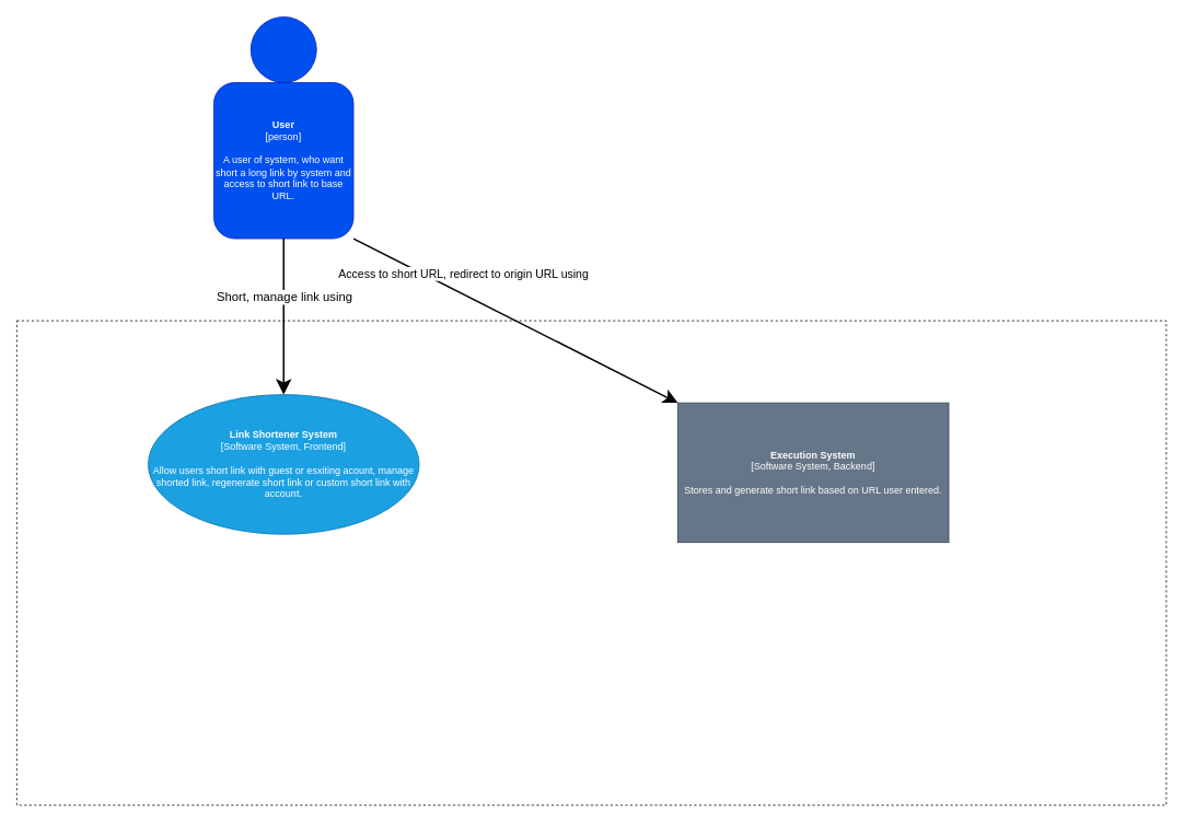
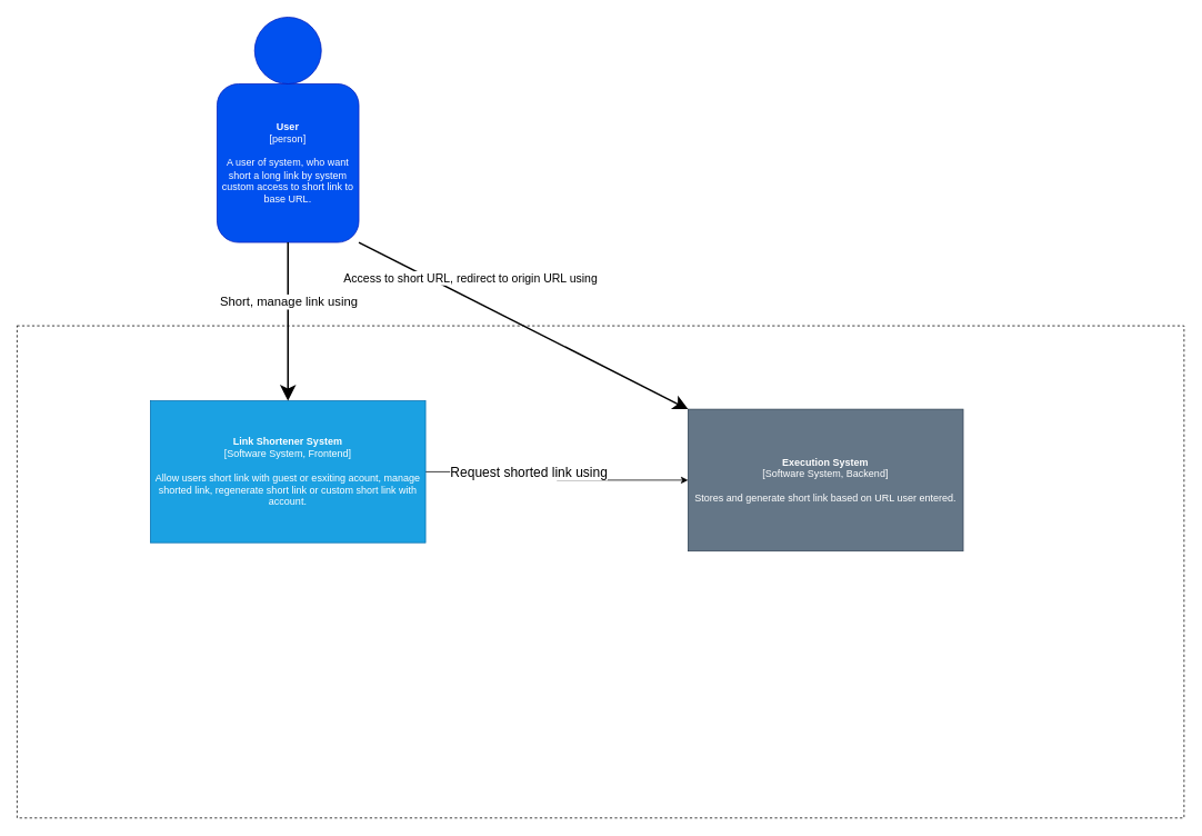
  <mxCell id="0" />
  <mxCell id="1" parent="0" />
  <mxCell id="2" value="" style="rounded=0;whiteSpace=wrap;html=1;dashed=1;" parent="1" vertex="1"><mxGeometry x="20" y="390" width="1400" height="590" as="geometry" /></mxCell>
  <mxCell id="3" value="" style="group" parent="1" vertex="1" connectable="0"><mxGeometry x="260" y="20" width="170" height="270" as="geometry" /></mxCell>
- <mxCell id="4" value="&lt;b&gt;User&lt;/b&gt;&lt;div&gt;[person]&lt;/div&gt;&lt;div&gt;&lt;br&gt;&lt;/div&gt;&lt;div&gt;A user of system, who want short a long link by system and access to short link to base URL.&lt;/div&gt;" style="rounded=1;whiteSpace=wrap;html=1;fillColor=#0050ef;fontColor=#ffffff;strokeColor=#001DBC;" parent="3" vertex="1"><mxGeometry y="80" width="170" height="190" as="geometry" /></mxCell>
+ <mxCell id="4" value="&lt;b&gt;User&lt;/b&gt;&lt;div&gt;[person]&lt;/div&gt;&lt;div&gt;&lt;br&gt;&lt;/div&gt;&lt;div&gt;A user of system, who want short a long link by system custom access to short link to base URL.&lt;/div&gt;" style="rounded=1;whiteSpace=wrap;html=1;fillColor=#0050ef;fontColor=#ffffff;strokeColor=#001DBC;" parent="3" vertex="1"><mxGeometry y="80" width="170" height="190" as="geometry" /></mxCell>
  <mxCell id="5" value="" style="ellipse;whiteSpace=wrap;html=1;aspect=fixed;fillColor=#0050ef;fontColor=#ffffff;strokeColor=#001DBC;" parent="3" vertex="1"><mxGeometry x="45" width="80" height="80" as="geometry" /></mxCell>
- <mxCell id="8" value="&lt;b&gt;Link Shortener System&lt;/b&gt;&lt;div&gt;[Software System, Frontend]&lt;/div&gt;&lt;div&gt;&lt;br&gt;&lt;/div&gt;&lt;div&gt;Allow users short link with guest or esxiting acount, manage shorted link, regenerate short link or custom short link with account.&lt;/div&gt;" style="ellipse;whiteSpace=wrap;html=1;fillColor=#1ba1e2;fontColor=#ffffff;strokeColor=#006EAF;" parent="1" vertex="1"><mxGeometry x="180" y="480" width="330" height="170" as="geometry" /></mxCell>
+ <mxCell id="6" style="edgeStyle=orthogonalEdgeStyle;rounded=0;orthogonalLoop=1;jettySize=auto;html=1;exitX=1;exitY=0.5;exitDx=0;exitDy=0;" parent="1" source="8" target="11" edge="1"><mxGeometry relative="1" as="geometry" /></mxCell>
+ <mxCell id="7" value="&lt;font style=&quot;font-size: 16px;&quot;&gt;Request shorted link using&lt;/font&gt;" style="edgeLabel;html=1;align=center;verticalAlign=middle;resizable=0;points=[];" parent="6" vertex="1" connectable="0"><mxGeometry x="-0.73" y="-2" relative="1" as="geometry"><mxPoint x="79" y="-2" as="offset" /></mxGeometry></mxCell>
+ <mxCell id="8" value="&lt;b&gt;Link Shortener System&lt;/b&gt;&lt;div&gt;[Software System, Frontend]&lt;/div&gt;&lt;div&gt;&lt;br&gt;&lt;/div&gt;&lt;div&gt;Allow users short link with guest or esxiting acount, manage shorted link, regenerate short link or custom short link with account.&lt;/div&gt;" style="rounded=0;whiteSpace=wrap;html=1;fillColor=#1ba1e2;fontColor=#ffffff;strokeColor=#006EAF;" parent="1" vertex="1"><mxGeometry x="180" y="480" width="330" height="170" as="geometry" /></mxCell>
  <mxCell id="9" style="edgeStyle=orthogonalEdgeStyle;rounded=0;orthogonalLoop=1;jettySize=auto;html=1;exitX=0.5;exitY=1;exitDx=0;exitDy=0;endSize=13;strokeWidth=2;" parent="1" source="4" target="8" edge="1"><mxGeometry relative="1" as="geometry" /></mxCell>
  <mxCell id="10" value="&lt;font style=&quot;font-size: 15px;&quot;&gt;Short, manage link using&lt;/font&gt;" style="edgeLabel;html=1;align=center;verticalAlign=middle;resizable=0;points=[];" parent="9" vertex="1" connectable="0"><mxGeometry x="-0.347" y="-1" relative="1" as="geometry"><mxPoint x="1" y="8" as="offset" /></mxGeometry></mxCell>
  <mxCell id="11" value="&lt;b&gt;Execution System&lt;/b&gt;&lt;div&gt;[Software System, Backend]&lt;/div&gt;&lt;div&gt;&lt;br&gt;&lt;/div&gt;&lt;div&gt;Stores and generate short link based on URL user entered.&lt;/div&gt;" style="rounded=0;whiteSpace=wrap;html=1;fillColor=#647687;fontColor=#ffffff;strokeColor=#314354;" parent="1" vertex="1"><mxGeometry x="825" y="490" width="330" height="170" as="geometry" /></mxCell>
  <mxCell id="12" style="rounded=0;orthogonalLoop=1;jettySize=auto;html=1;exitX=1;exitY=1;exitDx=0;exitDy=0;entryX=0;entryY=0;entryDx=0;entryDy=0;strokeWidth=2;endSize=12;" edge="1" parent="1" source="4" target="11"><mxGeometry relative="1" as="geometry" /></mxCell>
  <mxCell id="13" value="&lt;font style=&quot;font-size: 14px;&quot;&gt;Access to short URL, redirect to origin URL using&lt;/font&gt;" style="edgeLabel;html=1;align=center;verticalAlign=middle;resizable=0;points=[];" vertex="1" connectable="0" parent="12"><mxGeometry x="-0.449" y="3" relative="1" as="geometry"><mxPoint x="23" y="-10" as="offset" /></mxGeometry></mxCell>
